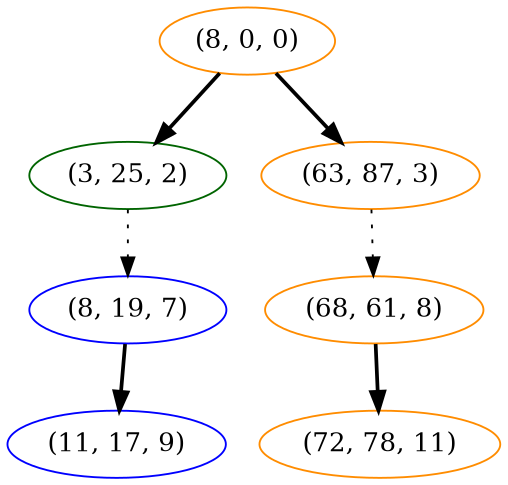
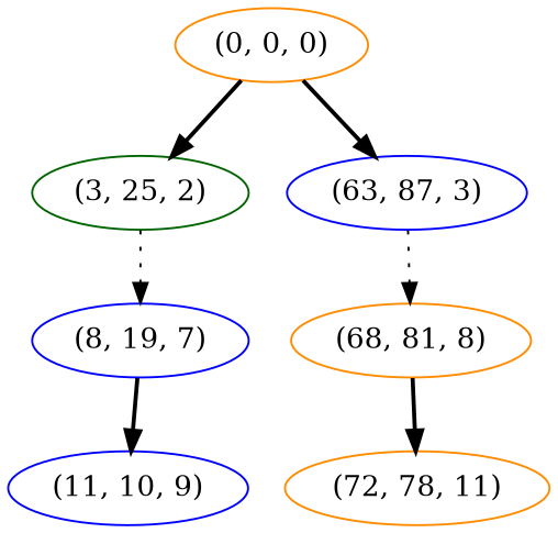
  digraph {
    node [color=darkorange]
    edge [style=bold]
    "(3, 25, 2)" [color=darkgreen]
-   "(0, 0, 0)" [label="(8, 0, 0)"]
-   "(63, 87, 3)"
+   "(0, 0, 0)"
+   "(63, 87, 3)" [color=blue]
    "(8, 19, 7)" [color=blue]
-   "(68, 81, 8)" [label="(68, 61, 8)"]
-   "(11, 17, 9)" [color=blue]
+   "(68, 81, 8)"
+   "(11, 17, 9)" [color=blue label="(11, 10, 9)"]
    "(72, 78, 11)"
    "(3, 25, 2)" -> "(8, 19, 7)" [style=dotted]
    "(0, 0, 0)" -> "(3, 25, 2)"
    "(0, 0, 0)" -> "(63, 87, 3)"
    "(63, 87, 3)" -> "(68, 81, 8)" [style=dotted]
    "(8, 19, 7)" -> "(11, 17, 9)"
    "(68, 81, 8)" -> "(72, 78, 11)"
  }
